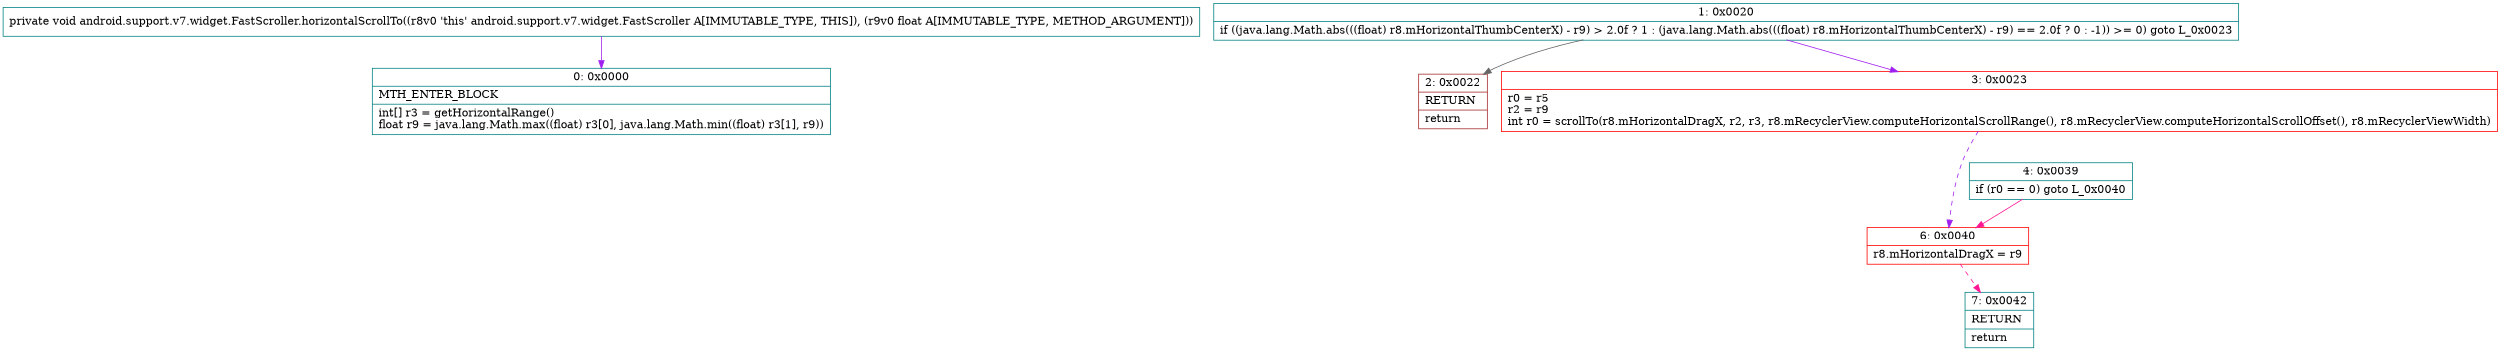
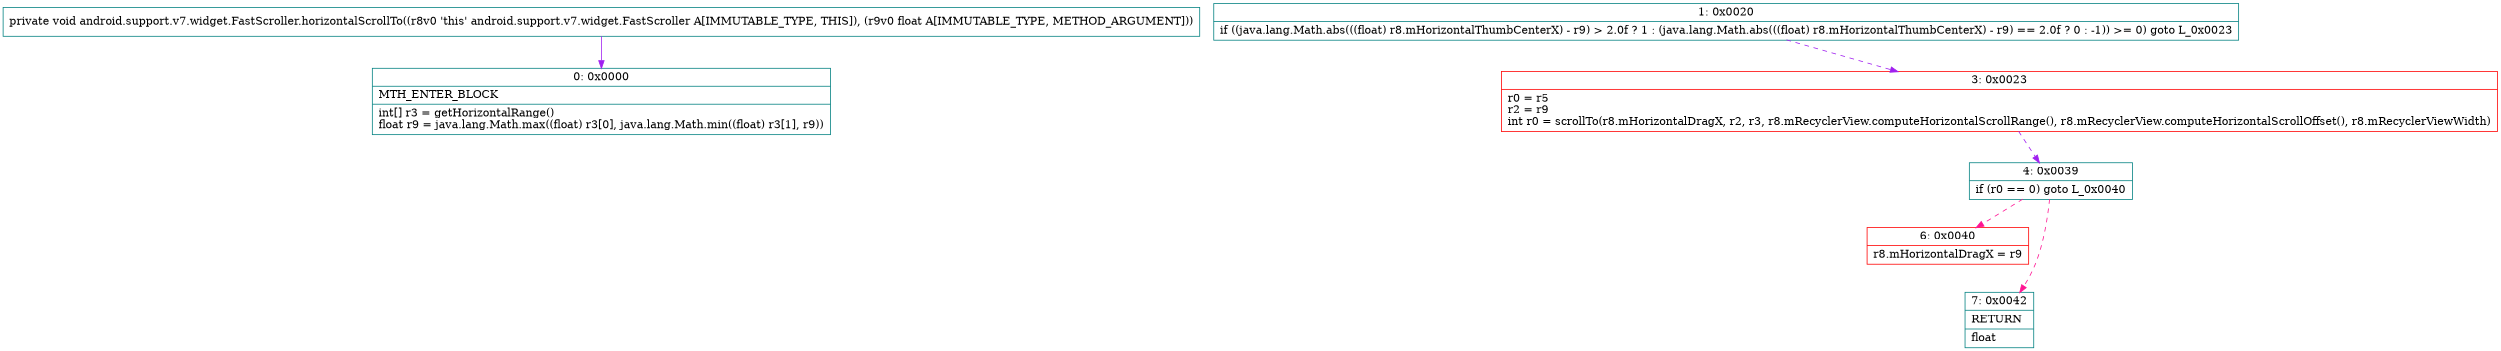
  digraph {
    node [color=teal shape=record]
    edge [color=purple style=dashed]
    n1 [label="{0\:\ 0x0000|MTH_ENTER_BLOCK\l|int[] r3 = getHorizontalRange()\lfloat r9 = java.lang.Math.max((float) r3[0], java.lang.Math.min((float) r3[1], r9))\l}"]
    n2 [label="{1\:\ 0x0020|if ((java.lang.Math.abs(((float) r8.mHorizontalThumbCenterX) \- r9) \> 2.0f ? 1 : (java.lang.Math.abs(((float) r8.mHorizontalThumbCenterX) \- r9) == 2.0f ? 0 : \-1)) \>= 0) goto L_0x0023\l}"]
-   n3 [color=brown label="{2\:\ 0x0022|RETURN\l|return\l}"]
    n4 [color=red label="{3\:\ 0x0023|r0 = r5\lr2 = r9\lint r0 = scrollTo(r8.mHorizontalDragX, r2, r3, r8.mRecyclerView.computeHorizontalScrollRange(), r8.mRecyclerView.computeHorizontalScrollOffset(), r8.mRecyclerViewWidth)\l}"]
    n5 [label="{4\:\ 0x0039|if (r0 == 0) goto L_0x0040\l}"]
    n6 [color=red label="{6\:\ 0x0040|r8.mHorizontalDragX = r9\l}"]
-   n7 [label="{7\:\ 0x0042|RETURN\l|return\l}"]
+   n7 [label="{7\:\ 0x0042|RETURN\l|float\l}"]
    n8 [label="{private void android.support.v7.widget.FastScroller.horizontalScrollTo((r8v0 'this' android.support.v7.widget.FastScroller A[IMMUTABLE_TYPE, THIS]), (r9v0 float A[IMMUTABLE_TYPE, METHOD_ARGUMENT])) }"]
-   n2 -> n3 [color=gray40 style=solid]
-   n2 -> n4 [style=solid]
-   n4 -> n6
-   n5 -> n6 [color=deeppink style=solid]
-   n6 -> n7 [color=deeppink]
+   n2 -> n4
+   n4 -> n5
+   n5 -> n6 [color=deeppink]
+   n5 -> n7 [color=deeppink]
    n8 -> n1 [style=solid]
  }
